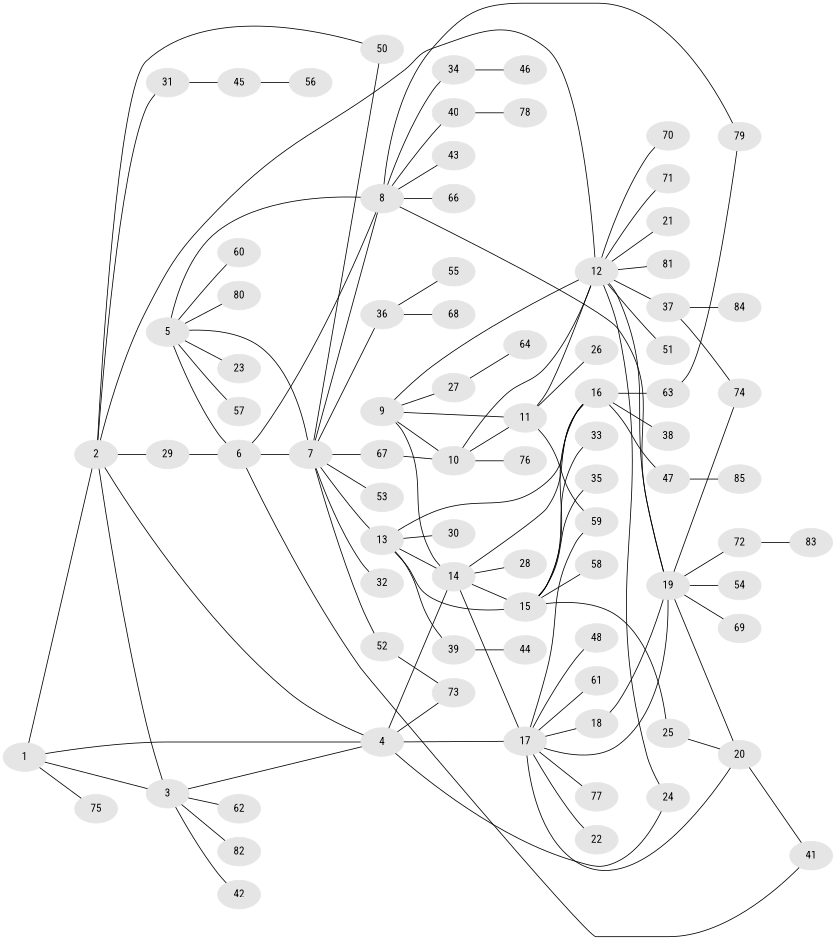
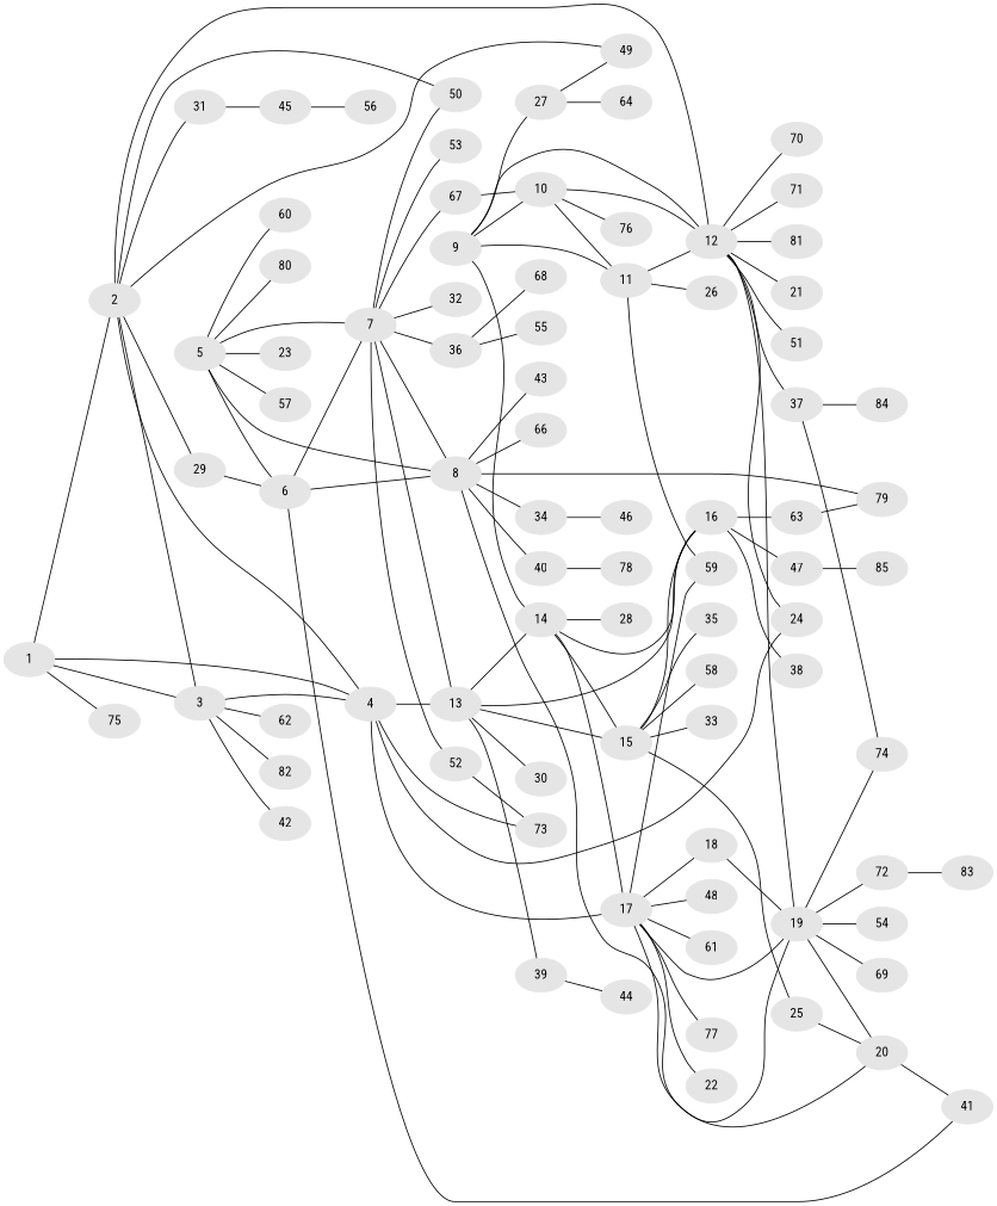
  graph {
    fontname="Roboto Condensed"
    rankdir=LR
    node [color=gray90 fontname="Roboto Condensed" style=filled]
    edge [fontname="Roboto Condensed"]
    1
    2
    3
    4
    75
    12
    29
    31
+   49
    50
    42
    62
    82
    13
    17
    24
    73
    19
    21
    37
    51
    70
    71
    81
    6
    45
    7
    8
    41
    14
    15
    16
    30
    39
    59
    18
    20
    22
    48
    61
    77
    5
    23
    57
    60
    80
    32
    36
    52
    53
    67
    34
    40
    43
    66
    79
    55
    68
    10
    11
    76
    54
    69
    72
    74
    46
    78
    9
    27
    26
    28
    64
    84
    25
    33
    35
    58
    38
    47
    63
    44
    n82 [label=85]
    83
    56
    1 -- 2
    1 -- 3
    1 -- 4
    1 -- 75
    2 -- 3
    2 -- 4
    2 -- 12
    2 -- 29
    2 -- 31
+   2 -- 49
    2 -- 50
    3 -- 4
    3 -- 42
    3 -- 62
    3 -- 82
-   4 -- 14
+   4 -- 13
    4 -- 17
    4 -- 24
    4 -- 73
    12 -- 24
    12 -- 19
    12 -- 21
    12 -- 37
    12 -- 51
    12 -- 70
    12 -- 71
    12 -- 81
    29 -- 6
    31 -- 45
    13 -- 14
    13 -- 15
    13 -- 16
    13 -- 30
    13 -- 39
    17 -- 19
    17 -- 59
    17 -- 18
    17 -- 20
    17 -- 22
    17 -- 48
    17 -- 61
    17 -- 77
    19 -- 20
    19 -- 54
    19 -- 69
    19 -- 72
    19 -- 74
    37 -- 74
    37 -- 84
    6 -- 7
    6 -- 8
    6 -- 41
    45 -- 56
    7 -- 50
    7 -- 13
    7 -- 8
    7 -- 32
    7 -- 36
    7 -- 52
    7 -- 53
    7 -- 67
    8 -- 19
    8 -- 34
    8 -- 40
    8 -- 43
    8 -- 66
    8 -- 79
    14 -- 17
    14 -- 15
    14 -- 16
    14 -- 28
    15 -- 16
    15 -- 25
    15 -- 33
    15 -- 35
    15 -- 58
    16 -- 38
    16 -- 47
    16 -- 63
    39 -- 44
    18 -- 19
    20 -- 41
    5 -- 6
    5 -- 7
    5 -- 8
    5 -- 23
    5 -- 57
    5 -- 60
    5 -- 80
    36 -- 55
    36 -- 68
    52 -- 73
    67 -- 10
    34 -- 46
    40 -- 78
    10 -- 12
    10 -- 11
    10 -- 76
    11 -- 12
    11 -- 59
    11 -- 26
    72 -- 83
    9 -- 12
    9 -- 14
    9 -- 10
    9 -- 11
    9 -- 27
+   27 -- 49
    27 -- 64
    25 -- 20
    47 -- n82
    63 -- 79
  }
